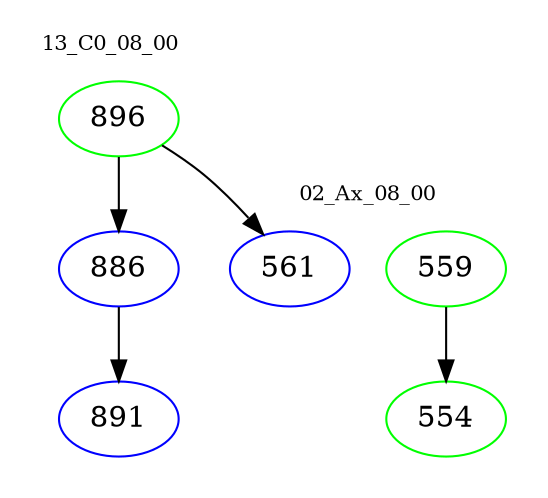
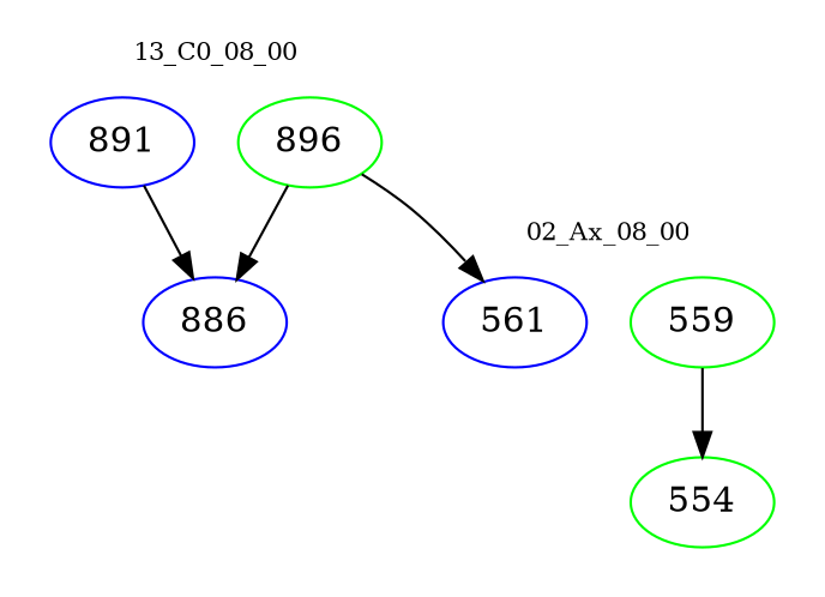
  digraph {
    node [color=green]
    edge [color=black]
    n1 [label=559]
    n2 [label=554]
    n3 [color=blue label=561]
    n4 [label=896]
    n5 [color=blue label=886]
    n6 [color=blue label=891]
    subgraph cluster_1 {
      color=white
      fontsize=10
      label="02_Ax_08_00"
      n1
      n2
      n3
    }
    subgraph cluster_2 {
      color=white
      fontsize=10
      label="13_C0_08_00"
      n4
      n5
      n6
    }
    n1 -> n2
    n4 -> n3
    n4 -> n5
-   n5 -> n6
+   n6 -> n5
  }
